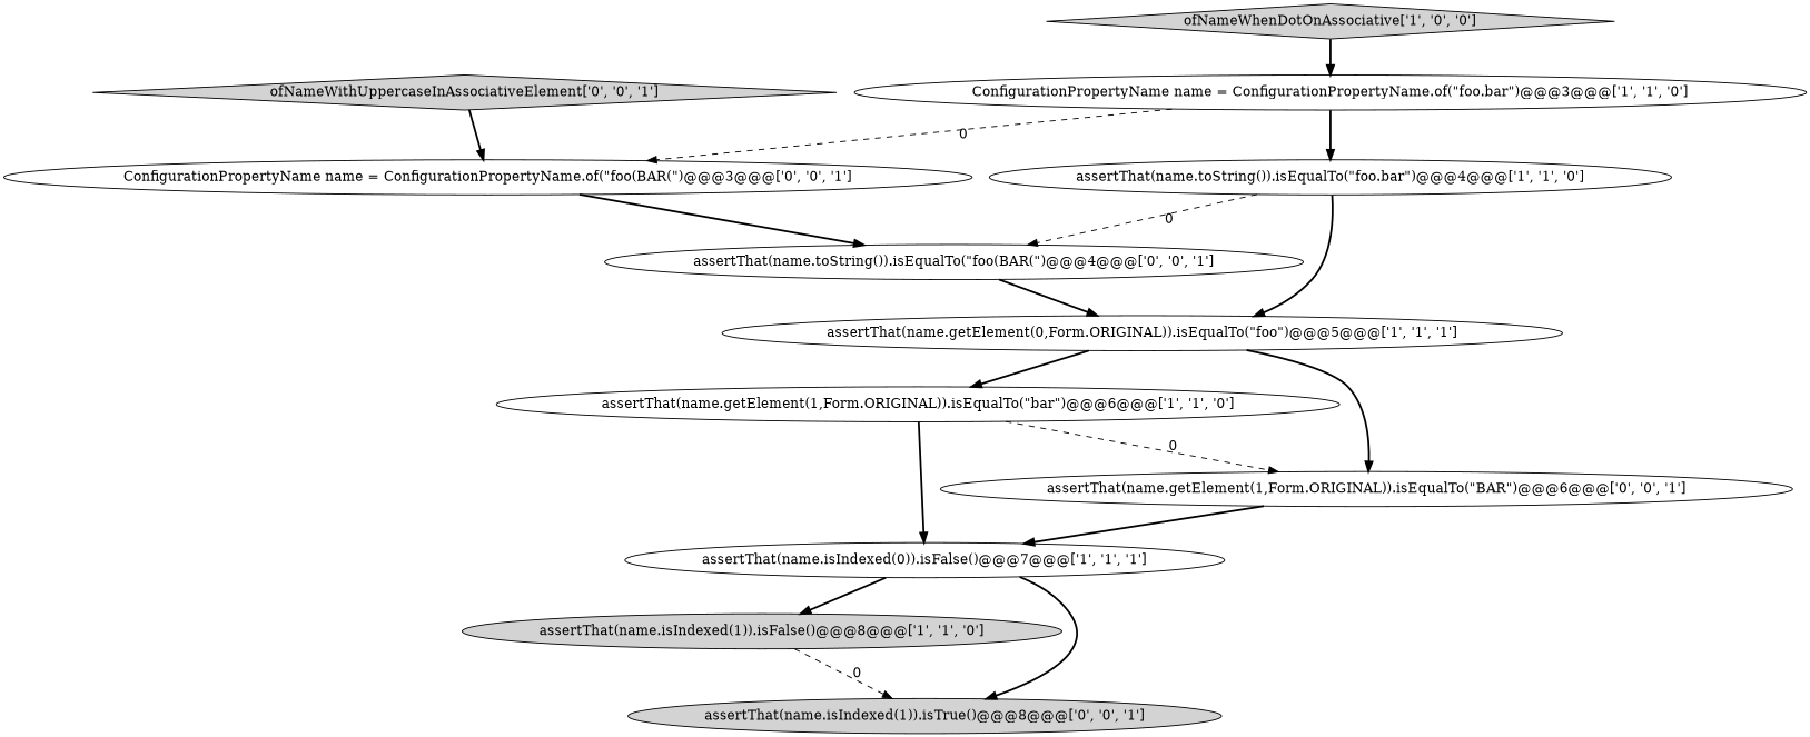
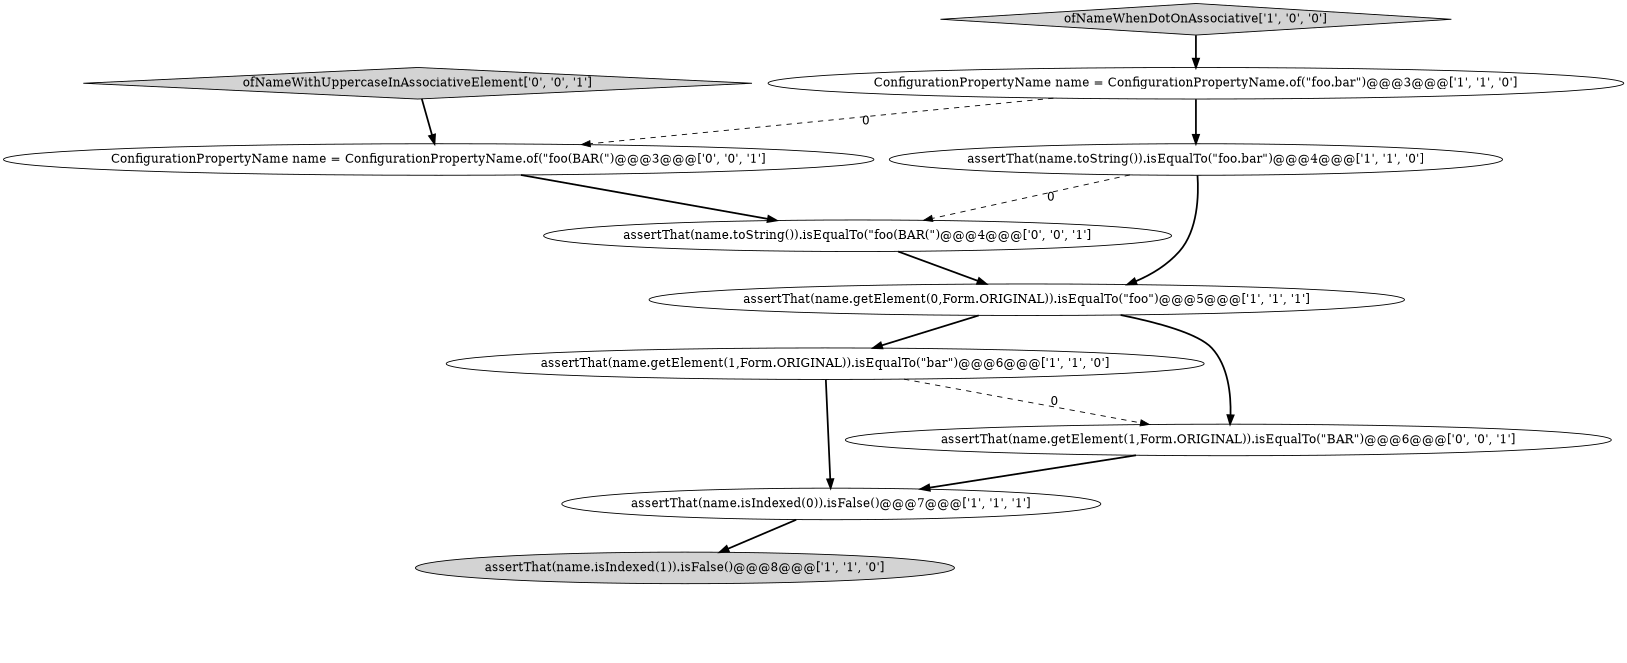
  digraph {
    node [fillcolor=white shape=ellipse style=filled]
    edge [style=bold]
    n1 [label="ConfigurationPropertyName name = ConfigurationPropertyName.of(\"foo.bar\")@@@3@@@['1', '1', '0']"]
    n2 [label="ConfigurationPropertyName name = ConfigurationPropertyName.of(\"foo(BAR(\")@@@3@@@['0', '0', '1']"]
    n3 [label="assertThat(name.toString()).isEqualTo(\"foo.bar\")@@@4@@@['1', '1', '0']"]
    n4 [label="assertThat(name.toString()).isEqualTo(\"foo(BAR(\")@@@4@@@['0', '0', '1']"]
    n5 [label="assertThat(name.getElement(0,Form.ORIGINAL)).isEqualTo(\"foo\")@@@5@@@['1', '1', '1']"]
    n6 [label="assertThat(name.getElement(1,Form.ORIGINAL)).isEqualTo(\"bar\")@@@6@@@['1', '1', '0']"]
    n7 [label="assertThat(name.getElement(1,Form.ORIGINAL)).isEqualTo(\"BAR\")@@@6@@@['0', '0', '1']"]
    n8 [fillcolor=lightgray label="ofNameWhenDotOnAssociative['1', '0', '0']" shape=diamond]
    n9 [label="assertThat(name.isIndexed(0)).isFalse()@@@7@@@['1', '1', '1']"]
    n10 [fillcolor=lightgray label="assertThat(name.isIndexed(1)).isFalse()@@@8@@@['1', '1', '0']"]
-   n11 [fillcolor=lightgray label="assertThat(name.isIndexed(1)).isTrue()@@@8@@@['0', '0', '1']"]
    n12 [fillcolor=lightgray label="ofNameWithUppercaseInAssociativeElement['0', '0', '1']" shape=diamond]
    n1 -> n2 [label=0 style=dashed]
    n1 -> n3
    n2 -> n4
    n3 -> n4 [label=0 style=dashed]
    n3 -> n5
    n4 -> n5
    n5 -> n6
    n5 -> n7
    n6 -> n7 [label=0 style=dashed]
    n6 -> n9
    n7 -> n9
    n8 -> n1
    n9 -> n10
-   n9 -> n11
-   n10 -> n11 [label=0 style=dashed]
    n12 -> n2
  }
